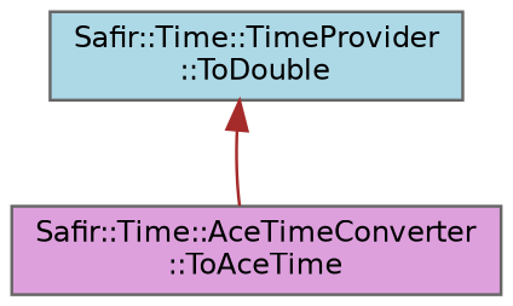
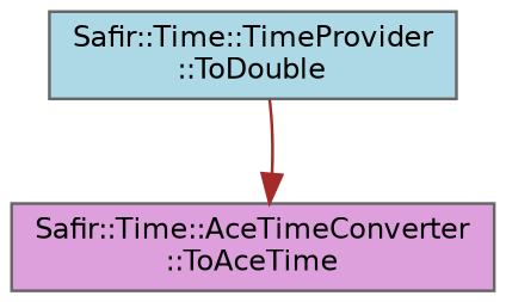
  digraph {
    rankdir=TB
    node [fontname=Helvetica fontsize=10 shape=box style=filled]
    n1 [color=gray40 fillcolor=lightblue fontcolor=black height=0.2 label="Safir::Time::TimeProvider\l::ToDouble" width=0.4]
    n2 [color=grey40 fillcolor=plum height=0.2 label="Safir::Time::AceTimeConverter\l::ToAceTime" width=0.4]
-   n1 -> n2 [color=brown dir=back fontname=Helvetica fontsize=10 labelfontname=Helvetica labelfontsize=10 style=solid]
+   n2 -> n1 [color=brown dir=back fontname=Helvetica fontsize=10 labelfontname=Helvetica labelfontsize=10 style=solid]
  }
